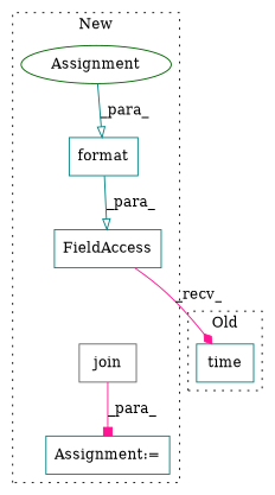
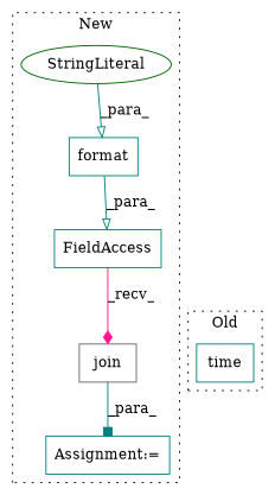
  digraph {
    node [a=32 color=teal shape=box]
    edge [arrowhead=onormal color=deeppink]
    n1 [color=gray40 l="5,1" label=join s="2319,2389"]
    n2 [a=22 l=7 label=FieldAccess s=2311]
    n3 [a=7 l=1 label="Assignment:=" s=2310]
    n4 [l="7,1" label=format s="2345,2388"]
-   n5 [a=45 color=darkgreen l=10 label=Assignment s=2334 shape=ellipse]
+   n5 [a=45 color=darkgreen l=10 label=StringLiteral s=2334 shape=ellipse]
    n6 [l=6 label=time s=1861]
    subgraph cluster_1 {
      label=New
      style=dotted
      n1
      n2
      n3
      n4
      n5
    }
    subgraph cluster_2 {
      label=Old
      style=dotted
      n6
    }
-   n1 -> n3 [arrowhead=box label=_para_]
-   n2 -> n6 [arrowhead=diamond label=_recv_]
+   n1 -> n3 [arrowhead=box color=teal label=_para_]
+   n2 -> n1 [arrowhead=diamond label=_recv_]
    n4 -> n2 [color=teal label=_para_]
    n5 -> n4 [color=teal label=_para_]
  }
